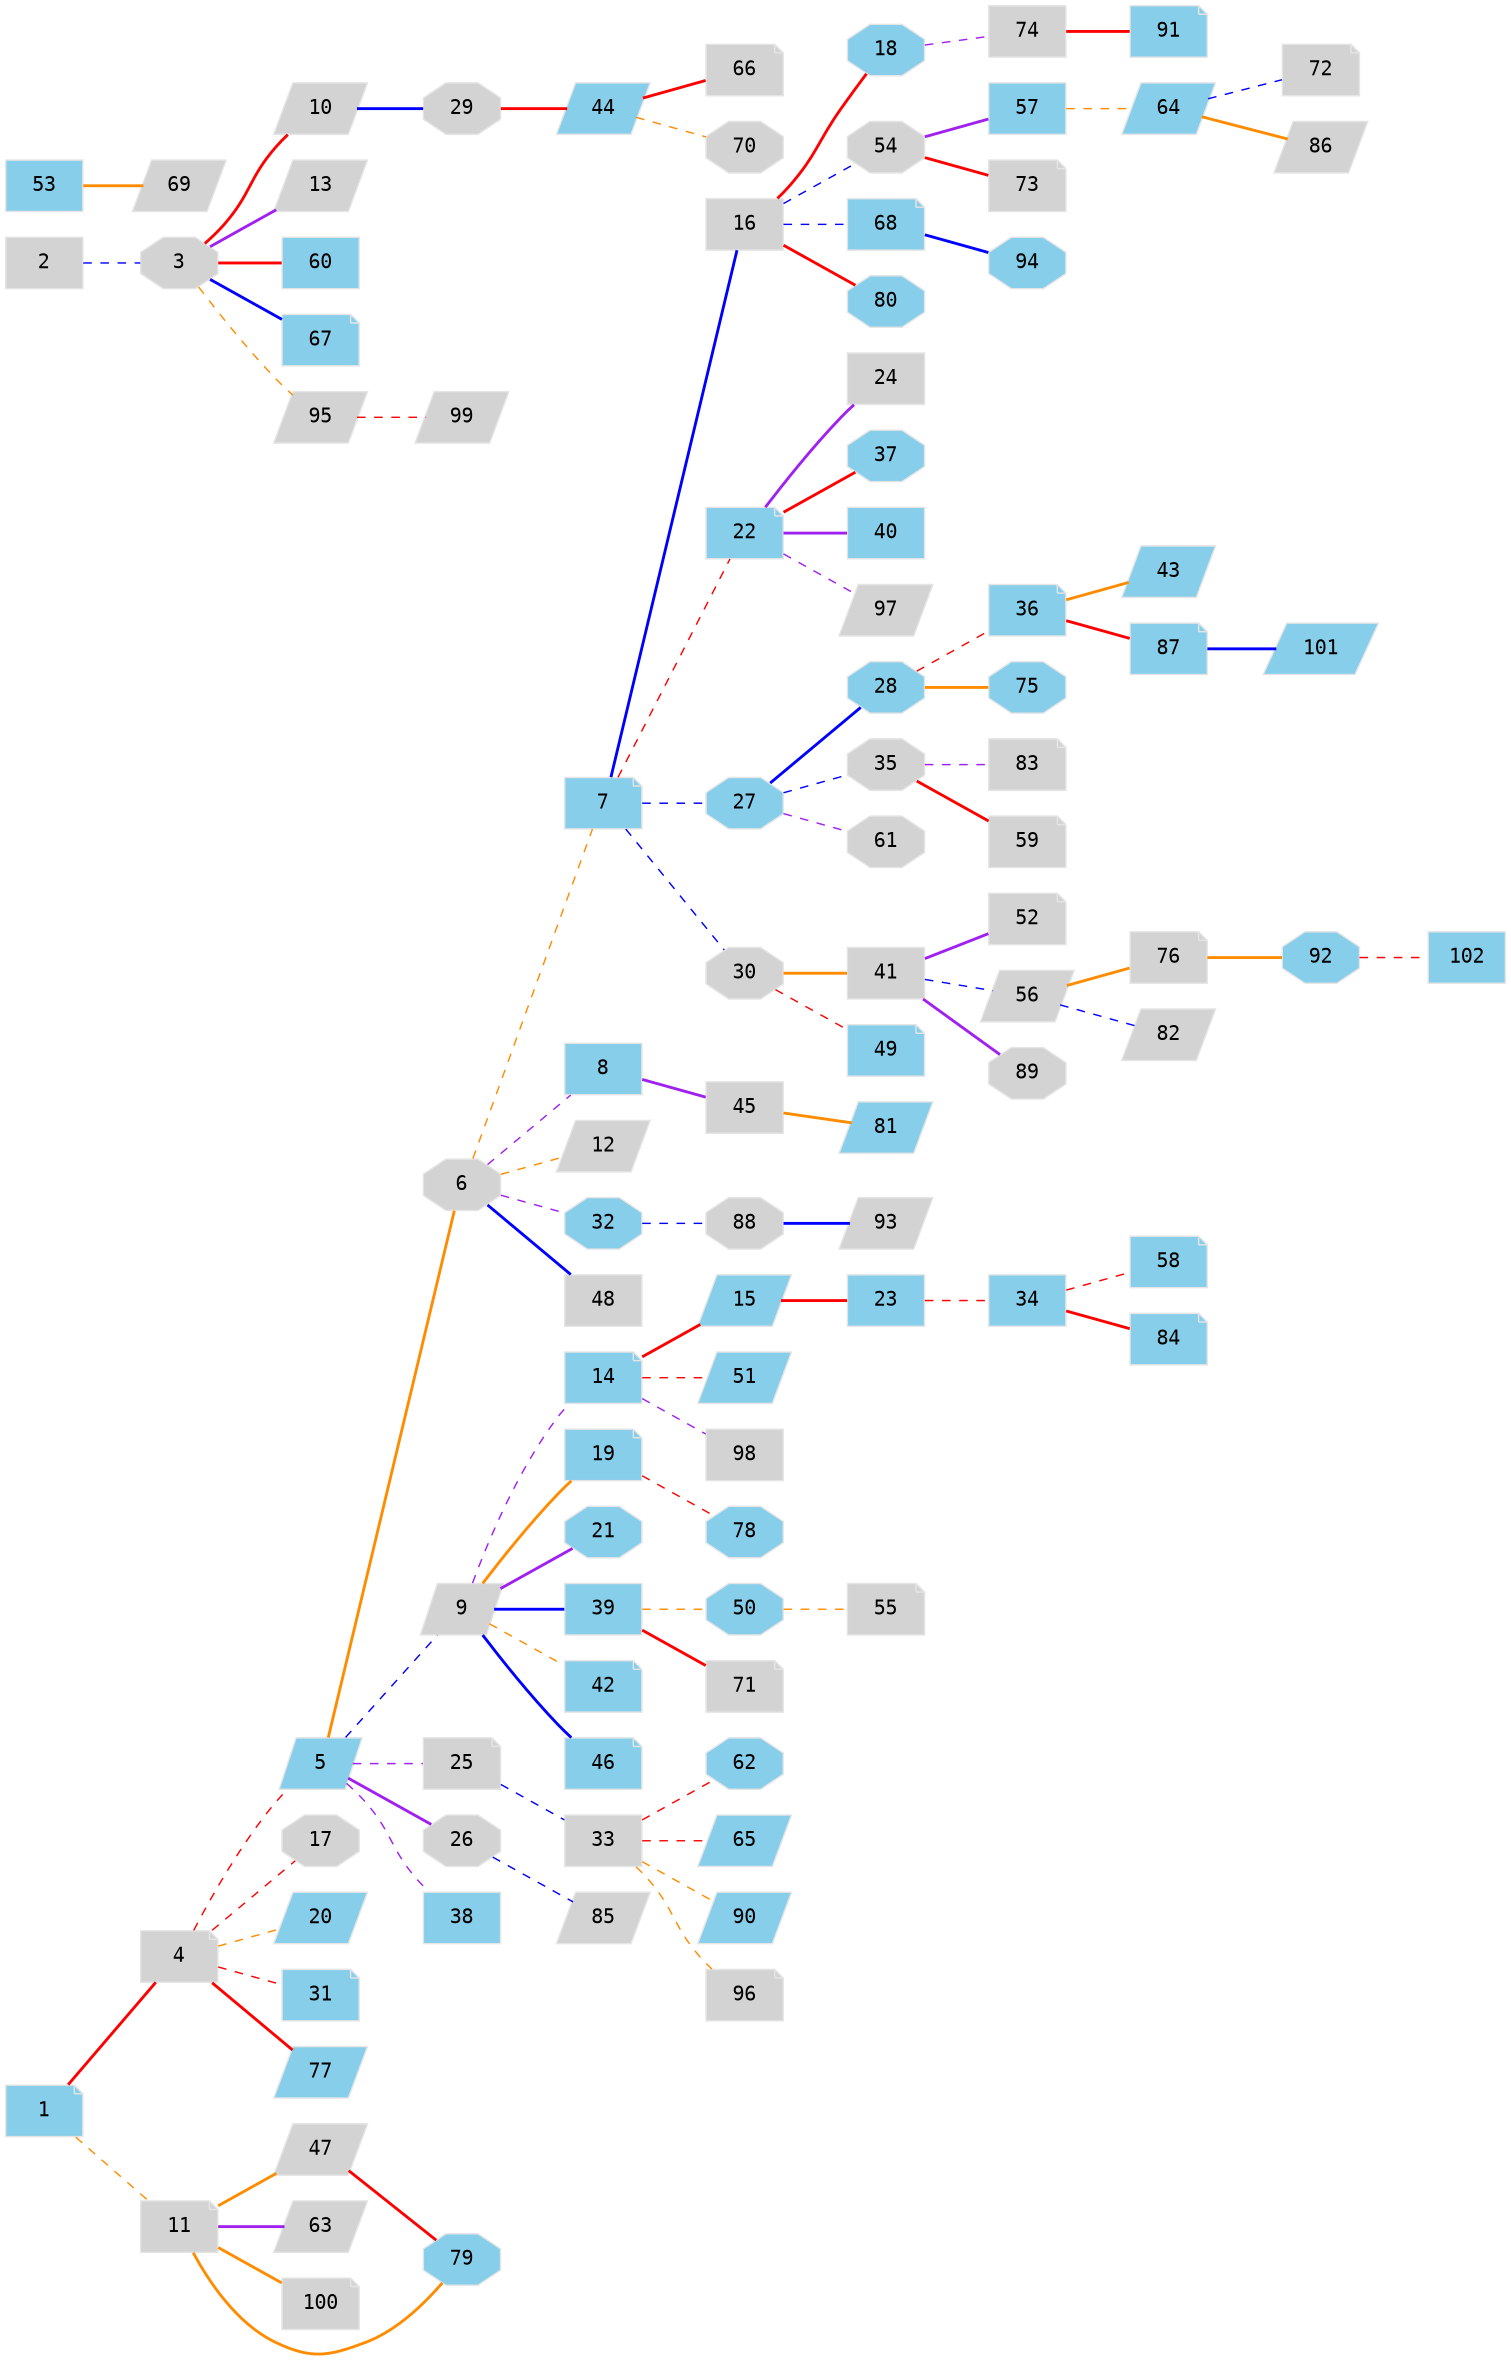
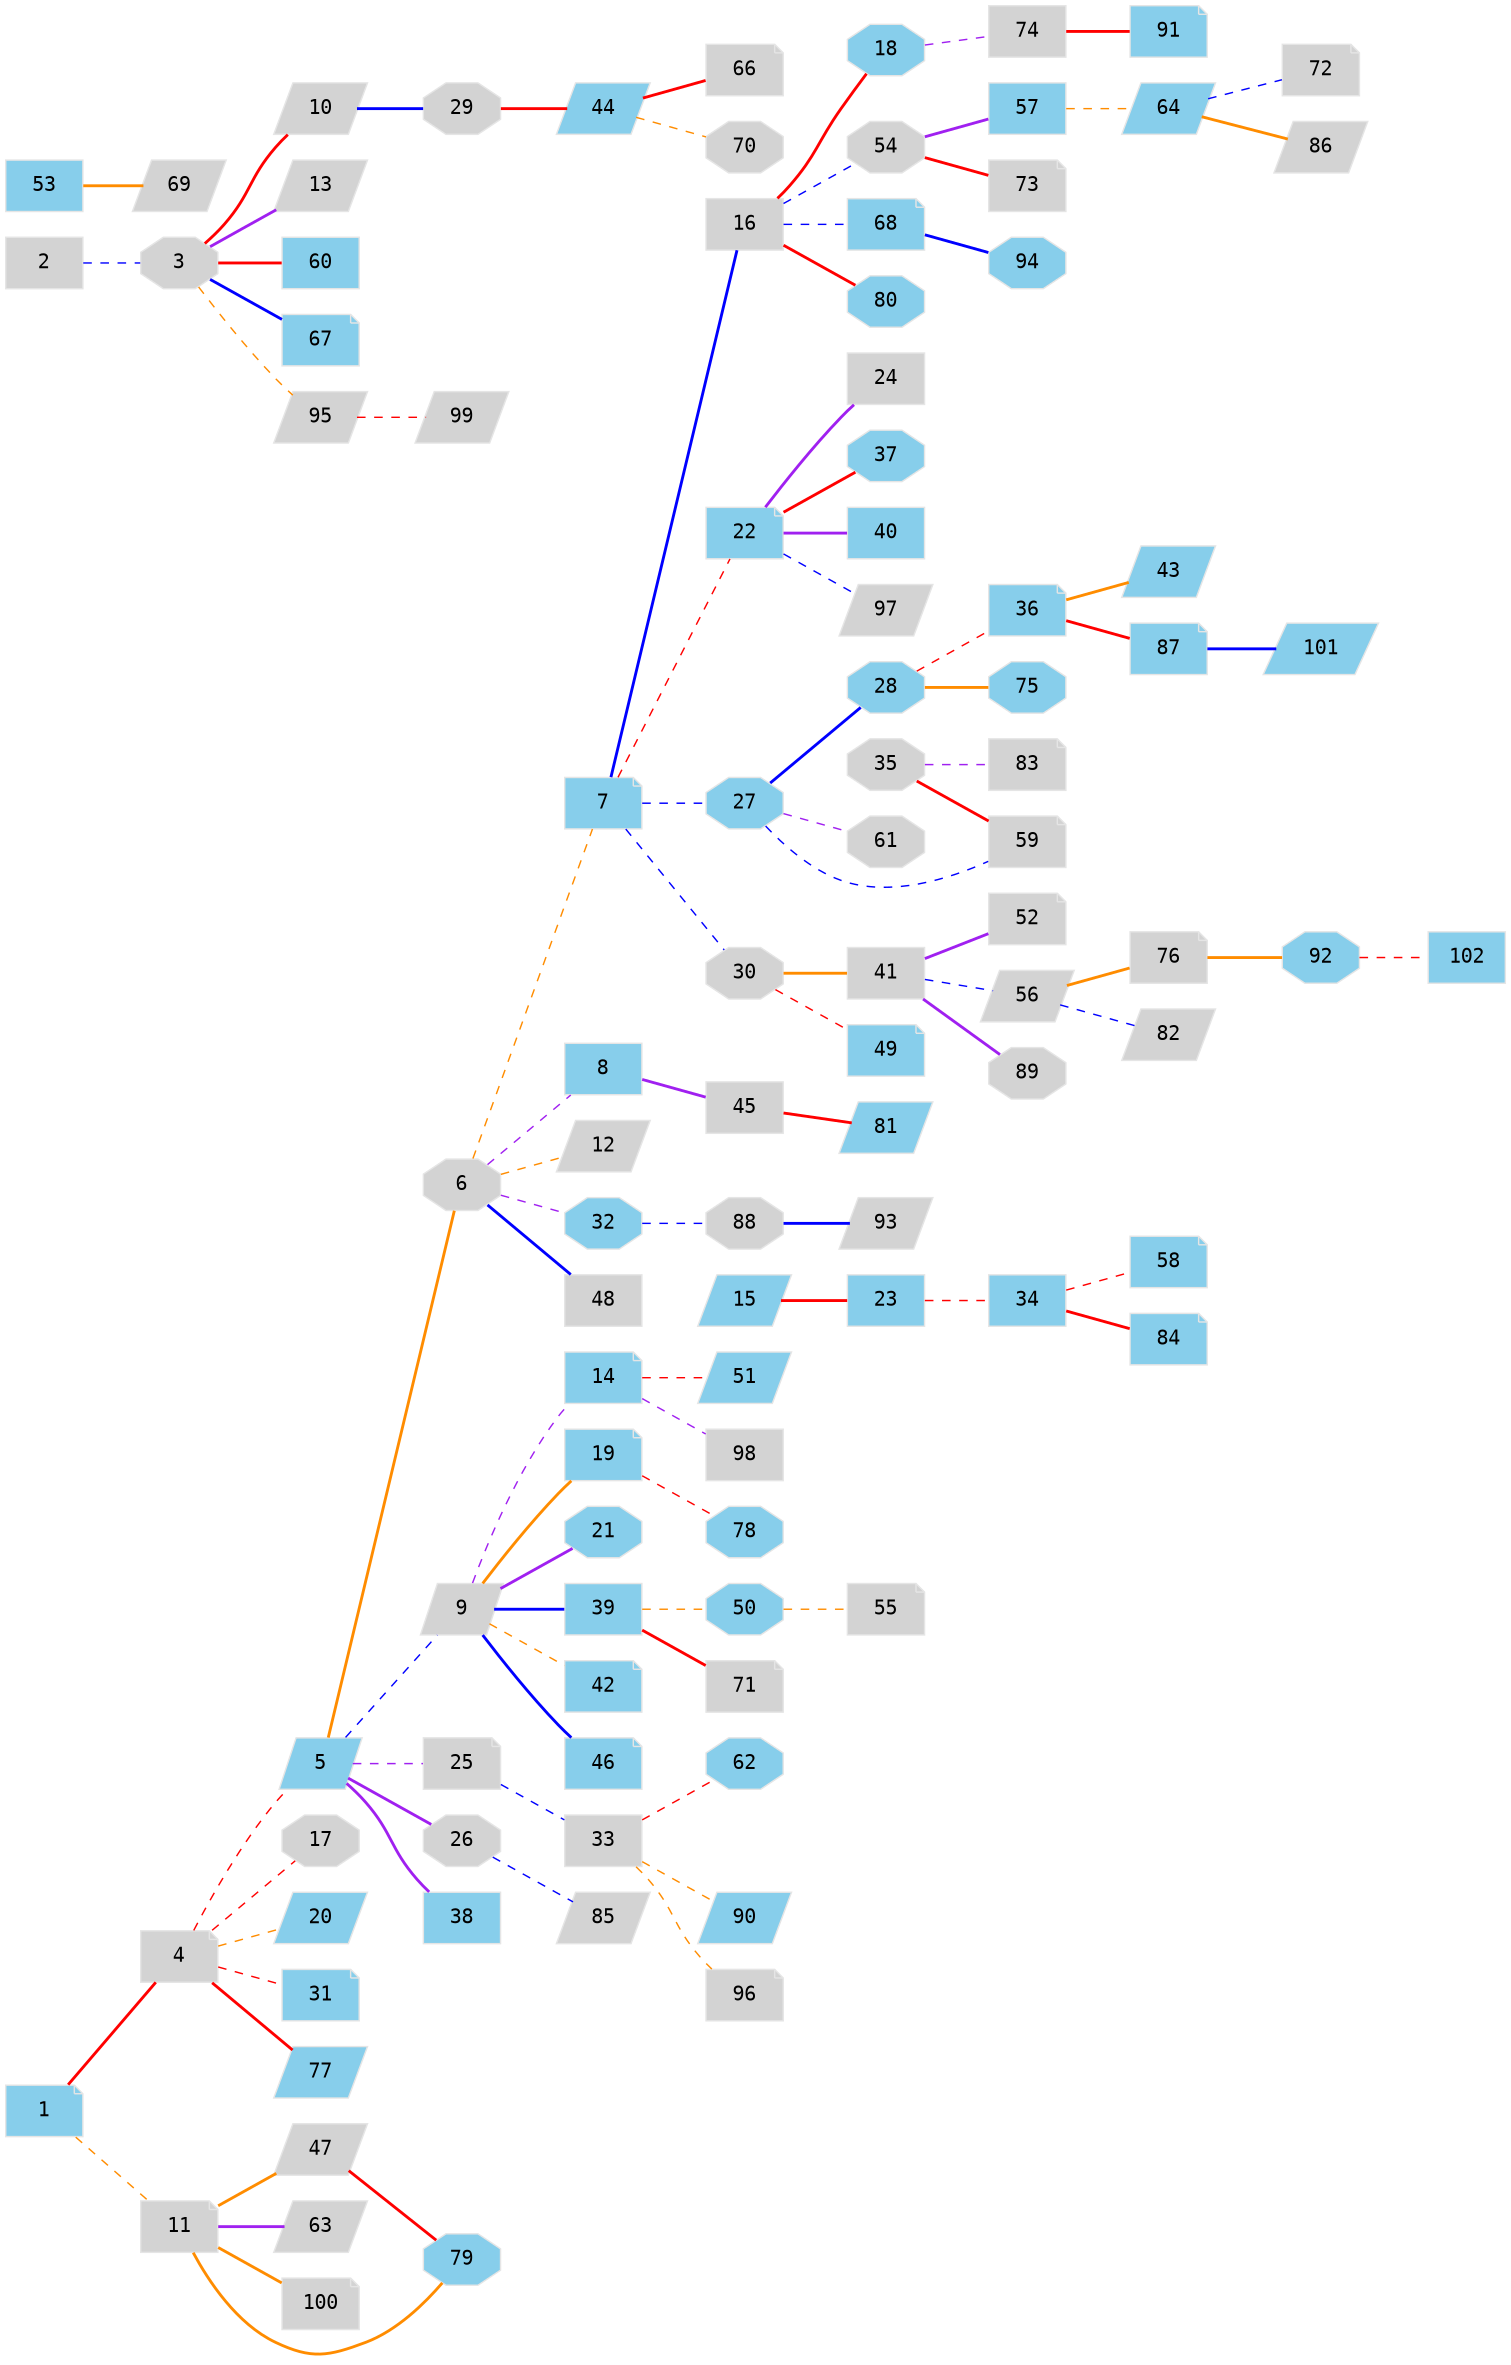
  graph {
    fontname="DejaVu Sans Mono"
    rankdir=LR
    node [color=gray90 fillcolor=skyblue fontname="DejaVu Sans Mono" shape=note style=filled]
    edge [color=red fontname="DejaVu Sans Mono" style=bold]
    4 [fillcolor=lightgrey]
    1
    11 [fillcolor=lightgrey]
    2 [fillcolor=lightgrey shape=box]
    3 [fillcolor=lightgrey shape=octagon]
    5 [shape=parallelogram]
    17 [fillcolor=lightgrey shape=octagon]
    20 [shape=parallelogram]
    31
    77 [shape=parallelogram]
    47 [fillcolor=lightgrey shape=parallelogram]
    63 [fillcolor=lightgrey shape=parallelogram]
    100 [fillcolor=lightgrey]
    79 [shape=octagon]
    10 [fillcolor=lightgrey shape=parallelogram]
    13 [fillcolor=lightgrey shape=parallelogram]
    60 [shape=box]
    67
    95 [fillcolor=lightgrey shape=parallelogram]
    29 [fillcolor=lightgrey shape=octagon]
    99 [fillcolor=lightgrey shape=parallelogram]
    6 [fillcolor=lightgrey shape=octagon]
    9 [fillcolor=lightgrey shape=parallelogram]
    25 [fillcolor=lightgrey]
    26 [fillcolor=lightgrey shape=octagon]
    38 [shape=box]
    7
    8 [shape=box]
    12 [fillcolor=lightgrey shape=parallelogram]
    32 [shape=octagon]
    48 [fillcolor=lightgrey shape=box]
    14
    19
    21 [shape=octagon]
    39 [shape=box]
    42
    46
    33 [fillcolor=lightgrey shape=box]
    85 [fillcolor=lightgrey shape=parallelogram]
    16 [fillcolor=lightgrey shape=box]
    22
    27 [shape=octagon]
    30 [fillcolor=lightgrey shape=octagon]
    45 [fillcolor=lightgrey shape=box]
    88 [fillcolor=lightgrey shape=octagon]
    18 [shape=octagon]
    54 [fillcolor=lightgrey shape=octagon]
    68
    80 [shape=octagon]
    24 [fillcolor=lightgrey shape=box]
    37 [shape=octagon]
    40 [shape=box]
    97 [fillcolor=lightgrey shape=parallelogram]
    28 [shape=octagon]
    35 [fillcolor=lightgrey shape=octagon]
    61 [fillcolor=lightgrey shape=octagon]
    41 [fillcolor=lightgrey shape=box]
    49
    81 [shape=parallelogram]
    15 [shape=parallelogram]
    51 [shape=parallelogram]
    98 [fillcolor=lightgrey shape=box]
    78 [shape=octagon]
    50 [shape=octagon]
    71 [fillcolor=lightgrey]
    44 [shape=parallelogram]
    53 [shape=box]
    69 [fillcolor=lightgrey shape=parallelogram]
    23 [shape=box]
    34 [shape=box]
    74 [fillcolor=lightgrey shape=box]
    57 [shape=box]
    73 [fillcolor=lightgrey]
    94 [shape=octagon]
    91
    58
    84
    62 [shape=octagon]
-   65 [shape=parallelogram]
    90 [shape=parallelogram]
    96 [fillcolor=lightgrey]
    36
    75 [shape=octagon]
    59 [fillcolor=lightgrey]
    83 [fillcolor=lightgrey]
    43 [shape=parallelogram]
    87
    66 [fillcolor=lightgrey]
    70 [fillcolor=lightgrey shape=octagon]
    52 [fillcolor=lightgrey]
    56 [fillcolor=lightgrey shape=parallelogram]
    89 [fillcolor=lightgrey shape=octagon]
    93 [fillcolor=lightgrey shape=parallelogram]
    101 [shape=parallelogram]
    55 [fillcolor=lightgrey]
    76 [fillcolor=lightgrey]
    82 [fillcolor=lightgrey shape=parallelogram]
    64 [shape=parallelogram]
    92 [shape=octagon]
    72 [fillcolor=lightgrey]
    86 [fillcolor=lightgrey shape=parallelogram]
    102 [shape=box]
    4 -- 5 [style=dashed]
    4 -- 17 [style=dashed]
    4 -- 20 [color=darkorange style=dashed]
    4 -- 31 [style=dashed]
    4 -- 77
    1 -- 4
    1 -- 11 [color=darkorange style=dashed]
    11 -- 47 [color=darkorange]
    11 -- 63 [color=purple]
    11 -- 100 [color=darkorange]
    11 -- 79 [color=darkorange]
    2 -- 3 [color=blue style=dashed]
    3 -- 10
    3 -- 13 [color=purple]
    3 -- 60
    3 -- 67 [color=blue]
    3 -- 95 [color=darkorange style=dashed]
    5 -- 6 [color=darkorange]
    5 -- 9 [color=blue style=dashed]
    5 -- 25 [color=purple style=dashed]
    5 -- 26 [color=purple]
-   5 -- 38 [color=purple style=dashed]
+   5 -- 38 [color=purple]
    47 -- 79
    10 -- 29 [color=blue]
    95 -- 99 [style=dashed]
    29 -- 44
    6 -- 7 [color=darkorange style=dashed]
    6 -- 8 [color=purple style=dashed]
    6 -- 12 [color=darkorange style=dashed]
    6 -- 32 [color=purple style=dashed]
    6 -- 48 [color=blue]
    9 -- 14 [color=purple style=dashed]
    9 -- 19 [color=darkorange]
    9 -- 21 [color=purple]
    9 -- 39 [color=blue]
    9 -- 42 [color=darkorange style=dashed]
    9 -- 46 [color=blue]
    25 -- 33 [color=blue style=dashed]
    26 -- 85 [color=blue style=dashed]
    7 -- 16 [color=blue]
    7 -- 22 [style=dashed]
    7 -- 27 [color=blue style=dashed]
    7 -- 30 [color=blue style=dashed]
    8 -- 45 [color=purple]
    32 -- 88 [color=blue style=dashed]
-   14 -- 15
    14 -- 51 [style=dashed]
    14 -- 98 [color=purple style=dashed]
    19 -- 78 [style=dashed]
    39 -- 50 [color=darkorange style=dashed]
    39 -- 71
    33 -- 62 [style=dashed]
-   33 -- 65 [style=dashed]
    33 -- 90 [color=darkorange style=dashed]
    33 -- 96 [color=darkorange style=dashed]
    16 -- 18
    16 -- 54 [color=blue style=dashed]
    16 -- 68 [color=blue style=dashed]
    16 -- 80
    22 -- 24 [color=purple]
    22 -- 37
    22 -- 40 [color=purple]
-   22 -- 97 [color=purple style=dashed]
+   22 -- 97 [color=blue style=dashed]
    27 -- 28 [color=blue]
-   27 -- 35 [color=blue style=dashed]
+   27 -- 59 [color=blue style=dashed]
    27 -- 61 [color=purple style=dashed]
    30 -- 41 [color=darkorange]
    30 -- 49 [style=dashed]
-   45 -- 81 [color=darkorange]
+   45 -- 81
    88 -- 93 [color=blue]
    18 -- 74 [color=purple style=dashed]
    54 -- 57 [color=purple]
    54 -- 73
    68 -- 94 [color=blue]
    28 -- 36 [style=dashed]
    28 -- 75 [color=darkorange]
    35 -- 59
    35 -- 83 [color=purple style=dashed]
    41 -- 52 [color=purple]
    41 -- 56 [color=blue style=dashed]
    41 -- 89 [color=purple]
    15 -- 23
    50 -- 55 [color=darkorange style=dashed]
    44 -- 66
    44 -- 70 [color=darkorange style=dashed]
    53 -- 69 [color=darkorange]
    23 -- 34 [style=dashed]
    34 -- 58 [style=dashed]
    34 -- 84
    74 -- 91
    57 -- 64 [color=darkorange style=dashed]
    36 -- 43 [color=darkorange]
    36 -- 87
    87 -- 101 [color=blue]
    56 -- 76 [color=darkorange]
    56 -- 82 [color=blue style=dashed]
    76 -- 92 [color=darkorange]
    64 -- 72 [color=blue style=dashed]
    64 -- 86 [color=darkorange]
    92 -- 102 [style=dashed]
  }
